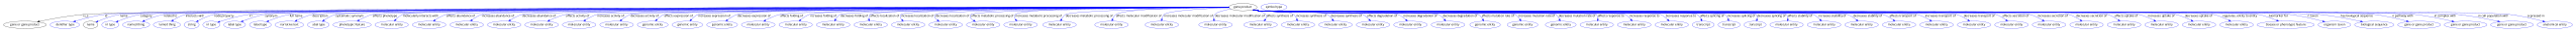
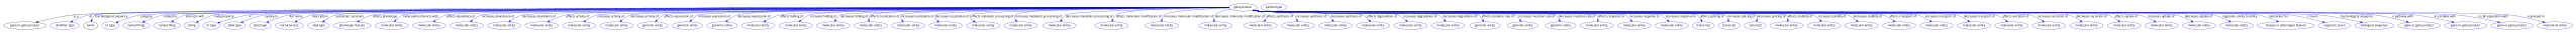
  digraph {
    fontname="Open Sans"
    node [fontname="Open Sans" color=blue]
    edge [fontname="Open Sans" color=blue style=solid]
    n1 [height=0.5 label="gene product" width=1.5563 color=""]
    "gene or gene product" [height=0.5 width=2.3474 color=""]
    n3 [height=0.5 label="identifier type" width=1.652]
    name [height=0.5 width=0.81271 color=""]
    n5 [height=0.5 label="iri type" width=0.9834]
    n6 [height=0.5 label="named thing" width=1.5019]
    n7 [height=0.5 label="named thing" width=1.5019]
    n8 [height=0.5 label=string width=0.8403]
    n9 [height=0.5 label="iri type" width=0.9834]
    n10 [height=0.5 label="label type" width=1.2425]
    n11 [height=0.5 label="label type" width=1.2425]
    n12 [height=0.5 label="narrative text" width=1.5834]
    n13 [height=0.5 label="label type" width=1.2425]
    n14 [height=0.5 label="phenotypic feature" width=2.1155]
    n15 [height=0.5 label="molecular entity" width=1.8837]
    n16 [height=0.5 label="molecular entity" width=1.8837]
    n17 [height=0.5 label="molecular entity" width=1.8837]
    n18 [height=0.5 label="molecular entity" width=1.8837]
    n19 [height=0.5 label="molecular entity" width=1.8837]
    n20 [height=0.5 label="molecular entity" width=1.8837]
    n21 [height=0.5 label="molecular entity" width=1.8837]
    n22 [height=0.5 label="genomic entity" width=1.7475]
    n23 [height=0.5 label="genomic entity" width=1.7475]
    n24 [height=0.5 label="genomic entity" width=1.7475]
    n25 [height=0.5 label="molecular entity" width=1.8837]
    n26 [height=0.5 label="molecular entity" width=1.8837]
    n27 [height=0.5 label="molecular entity" width=1.8837]
    n28 [height=0.5 label="molecular entity" width=1.8837]
    n29 [height=0.5 label="molecular entity" width=1.8837]
    n30 [height=0.5 label="molecular entity" width=1.8837]
    n31 [height=0.5 label="molecular entity" width=1.8837]
    n32 [height=0.5 label="molecular entity" width=1.8837]
    n33 [height=0.5 label="molecular entity" width=1.8837]
    n34 [height=0.5 label="molecular entity" width=1.8837]
    n35 [height=0.5 label="molecular entity" width=1.8837]
    n36 [height=0.5 label="molecular entity" width=1.8837]
    n37 [height=0.5 label="molecular entity" width=1.8837]
    n38 [height=0.5 label="molecular entity" width=1.8837]
    n39 [height=0.5 label="molecular entity" width=1.8837]
    n40 [height=0.5 label="molecular entity" width=1.8837]
    n41 [height=0.5 label="molecular entity" width=1.8837]
    n42 [height=0.5 label="molecular entity" width=1.8837]
    n43 [height=0.5 label="genomic entity" width=1.7475]
    n44 [height=0.5 label="genomic entity" width=1.7475]
    n45 [height=0.5 label="genomic entity" width=1.7475]
    n46 [height=0.5 label="molecular entity" width=1.8837]
    n47 [height=0.5 label="molecular entity" width=1.8837]
    n48 [height=0.5 label="molecular entity" width=1.8837]
    n49 [height=0.5 label=transcript width=1.2084]
    n50 [height=0.5 label=transcript width=1.2084]
    n51 [height=0.5 label=transcript width=1.2084]
    n52 [height=0.5 label="molecular entity" width=1.8837]
    n53 [height=0.5 label="molecular entity" width=1.8837]
    n54 [height=0.5 label="molecular entity" width=1.8837]
    n55 [height=0.5 label="molecular entity" width=1.8837]
    n56 [height=0.5 label="molecular entity" width=1.8837]
    n57 [height=0.5 label="molecular entity" width=1.8837]
    n58 [height=0.5 label="molecular entity" width=1.8837]
    n59 [height=0.5 label="molecular entity" width=1.8837]
    n60 [height=0.5 label="molecular entity" width=1.8837]
    n61 [height=0.5 label="molecular entity" width=1.8837]
    n62 [height=0.5 label="molecular entity" width=1.8837]
    n63 [height=0.5 label="molecular entity" width=1.8837]
    n64 [height=0.5 label="molecular entity" width=1.8837]
    n65 [height=0.5 label="disease or phenotypic feature" width=3.1523]
    n66 [height=0.5 label="organism taxon" width=1.7978]
    n67 [height=0.5 label="biological sequence" width=2.2247]
    n68 [height=0.5 label="gene or gene product" width=2.3474]
    n69 [height=0.5 label="gene or gene product" width=2.3474]
    n70 [height=0.5 label="gene or gene product" width=2.3474]
    n71 [height=0.5 label="anatomical entity" width=1.9792]
    n72 [height=0.5 label="symbol type" width=1.4885]
    n1 -> "gene or gene product" [label=is_a color="" style=""]
    n1 -> n3 [label=id]
-   n1 -> name [label=name]
+   n1 -> name [label="has biological sequence"]
    n1 -> n5 [label=category]
    n1 -> n6 [label="related to"]
    n1 -> n7 [label="interacts with"]
    n1 -> n8 [label="node property"]
    n1 -> n9 [label=iri]
    n1 -> n10 [label=synonym]
    n1 -> n11 [label="full name"]
    n1 -> n12 [label=description]
    n1 -> n13 [label="systematic synonym"]
    n1 -> n14 [label="affects phenotype"]
    n1 -> n15 [label="molecularly interacts with"]
    n1 -> n16 [label="affects abundance of"]
    n1 -> n17 [label="increases abundance of"]
    n1 -> n18 [label="decreases abundance of"]
    n1 -> n19 [label="affects activity of"]
    n1 -> n20 [label="increases activity of"]
    n1 -> n21 [label="decreases activity of"]
    n1 -> n22 [label="affects expression of"]
    n1 -> n23 [label="increases expression of"]
    n1 -> n24 [label="decreases expression of"]
    n1 -> n25 [label="affects folding of"]
    n1 -> n26 [label="increases folding of"]
    n1 -> n27 [label="decreases folding of"]
    n1 -> n28 [label="affects localization of"]
    n1 -> n29 [label="increases localization of"]
    n1 -> n30 [label="decreases localization of"]
    n1 -> n31 [label="affects metabolic processing of"]
    n1 -> n32 [label="increases metabolic processing of"]
    n1 -> n33 [label="decreases metabolic processing of"]
    n1 -> n34 [label="affects molecular modification of"]
    n1 -> n35 [label="increases molecular modification of"]
    n1 -> n36 [label="decreases molecular modification of"]
    n1 -> n37 [label="affects synthesis of"]
    n1 -> n38 [label="increases synthesis of"]
    n1 -> n39 [label="decreases synthesis of"]
    n1 -> n40 [label="affects degradation of"]
    n1 -> n41 [label="increases degradation of"]
    n1 -> n42 [label="decreases degradation of"]
    n1 -> n43 [label="affects mutation rate of"]
    n1 -> n44 [label="increases mutation rate of"]
    n1 -> n45 [label="decreases mutation rate of"]
    n1 -> n46 [label="affects response to"]
    n1 -> n47 [label="increases response to"]
    n1 -> n48 [label="decreases response to"]
    n1 -> n49 [label="affects splicing of"]
    n1 -> n50 [label="increases splicing of"]
    n1 -> n51 [label="decreases splicing of"]
    n1 -> n52 [label="affects stability of"]
    n1 -> n53 [label="increases stability of"]
    n1 -> n54 [label="decreases stability of"]
    n1 -> n55 [label="affects transport of"]
    n1 -> n56 [label="increases transport of"]
    n1 -> n57 [label="decreases transport of"]
    n1 -> n58 [label="affects secretion of"]
    n1 -> n59 [label="increases secretion of"]
    n1 -> n60 [label="decreases secretion of"]
    n1 -> n61 [label="affects uptake of"]
    n1 -> n62 [label="increases uptake of"]
    n1 -> n63 [label="decreases uptake of"]
    n1 -> n64 [label="regulates, entity to entity"]
    n1 -> n65 [label="biomarker for"]
    n1 -> n66 [label="in taxon"]
    n1 -> n67 [label="has biological sequence"]
    n1 -> n68 [label="in pathway with"]
    n1 -> n69 [label="in complex with"]
    n1 -> n70 [label="in cell population with"]
    n1 -> n71 [label="expressed in"]
  }
